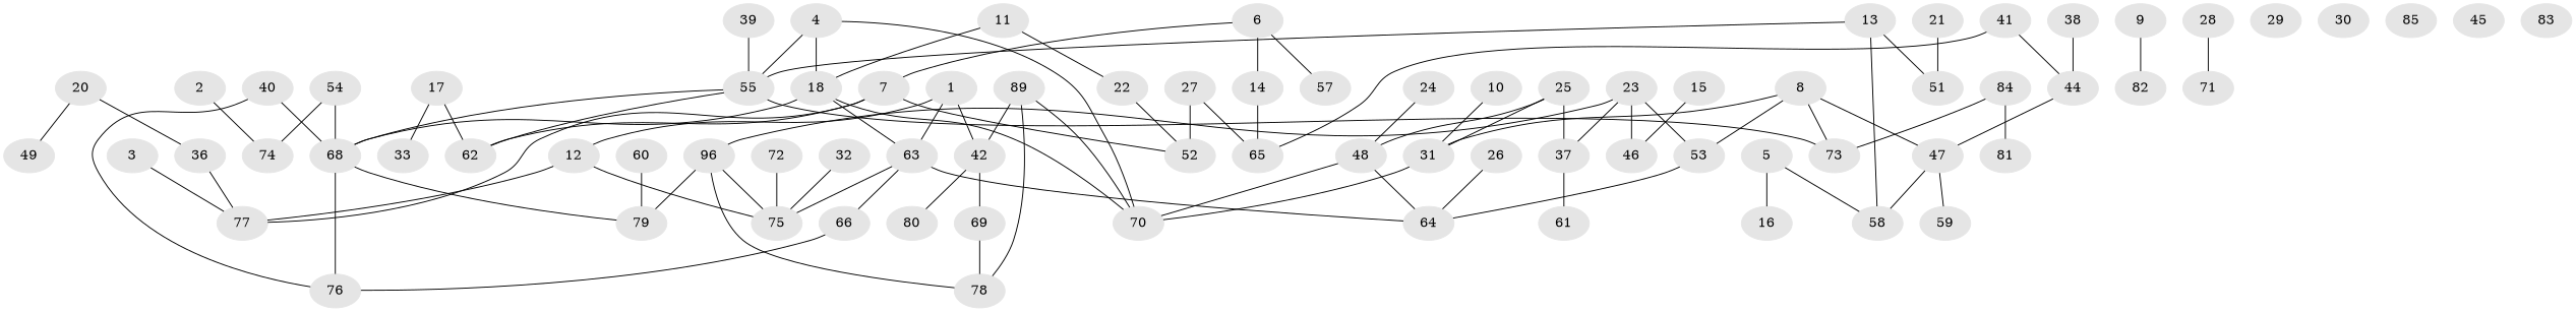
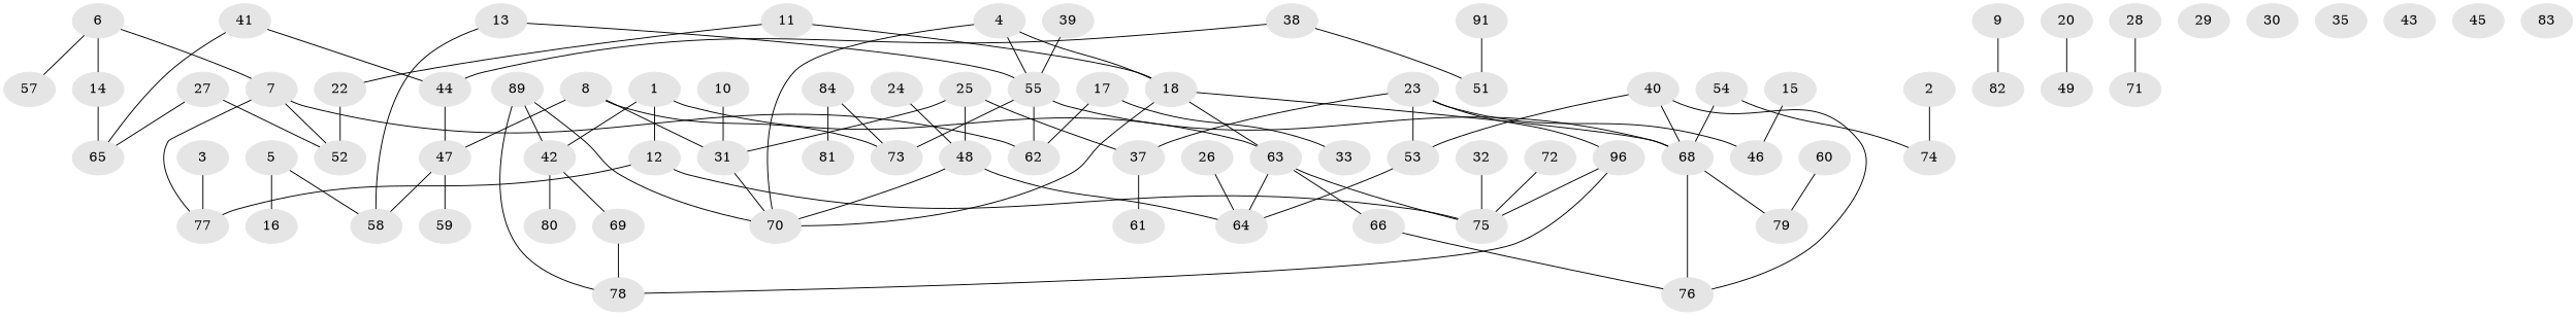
  graph {
    node [color=gray90 style=filled]
    1
    12
    42
    63
    77
    75
    69
    80
    64
    66
    2
    74
    3
    4
    18
    55
    70
    68
    62
    73
    5
    16
    58
    6
    7
    14
    57
    52
    65
    8
    31
    47
    53
    59
    9
    82
    10
    11
    22
    13
    15
    46
    17
    33
    76
    79
    n47 [label=89]
    78
    20
-   36
    49
-   21
+   21 [label=91]
    51
    23
    37
    n56 [label=96]
    61
    24
    48
    25
    26
    27
    28
    71
    29
    30
    32
    n68 [label=84]
    81
-   35 [label=85]
+   35
    38
    44
    39
    40
    41
+   43
    45
    54
    60
    72
    83
    1 -- 12
    1 -- 42
    1 -- 63
    12 -- 77
    12 -- 75
    42 -- 69
    42 -- 80
    63 -- 75
    63 -- 64
    63 -- 66
    69 -- 78
    66 -- 76
    2 -- 74
    3 -- 77
    4 -- 18
    4 -- 55
    4 -- 70
    18 -- 63
    18 -- 70
    18 -- 68
    55 -- 68
    55 -- 62
    55 -- 73
    68 -- 76
    68 -- 79
    5 -- 16
    5 -- 58
    6 -- 7
    6 -- 14
    6 -- 57
    7 -- 77
    7 -- 62
    7 -- 52
    14 -- 65
    8 -- 73
    8 -- 31
    8 -- 47
-   8 -- 53
+   40 -- 53
    31 -- 70
    47 -- 58
    47 -- 59
    53 -- 64
    9 -- 82
    10 -- 31
    11 -- 18
    11 -- 22
    22 -- 52
    13 -- 55
    13 -- 58
    15 -- 46
    17 -- 62
    17 -- 33
    n47 -- 42
    n47 -- 70
    n47 -- 78
-   20 -- 36
    20 -- 49
-   36 -- 77
    21 -- 51
    23 -- 53
    23 -- 46
    23 -- 37
    23 -- n56
    37 -- 61
    n56 -- 75
-   n56 -- 79
    n56 -- 78
    24 -- 48
    48 -- 64
    48 -- 70
    25 -- 31
    25 -- 37
    25 -- 48
    26 -- 64
    27 -- 52
    27 -- 65
    28 -- 71
    32 -- 75
    n68 -- 73
    n68 -- 81
-   13 -- 51
+   38 -- 51
    38 -- 44
    44 -- 47
    39 -- 55
    40 -- 68
    40 -- 76
    41 -- 65
    41 -- 44
    54 -- 74
    54 -- 68
    60 -- 79
    72 -- 75
  }
